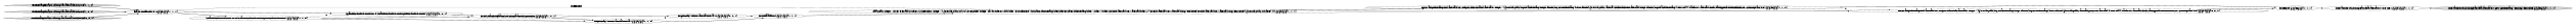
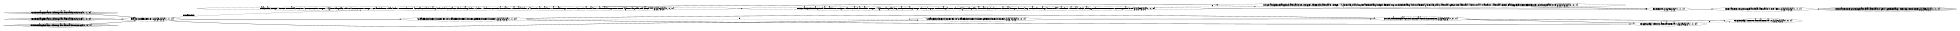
  digraph {
    rankdir=LR
    node [fillcolor=white shape=ellipse style=filled]
    edge [style=bold arrowhead=normal]
-   n1 [label="env.setParallelism(2)@@@7@@@['1', '1', '1']"]
    n2 [label="DataStream<Integer> source1 = env.addSource(new SourceFunction<Integer>(){@Override public void run(SourceContext<Integer> ctx){int index = 1while (index <= numElements) {ctx.collectWithTimestamp(index,index)ctx.collectWithTimestamp(index - 1,index - 1)index++ctx.emitWatermark(new Watermark(index - 2))}ctx.emitWatermark(new Watermark(Long.MAX_VALUE))ctx.emitWatermark(new Watermark(Long.MAX_VALUE))}@Override public void cancel(){}})@@@8@@@['1', '1', '1']"]
    n3 [label="env.setStreamTimeCharacteristic(TimeCharacteristic.EventTime)@@@5@@@['1', '0', '1']"]
    n4 [label="env.getConfig().setAutoWatermarkInterval(10)@@@6@@@['0', '0', '1']"]
    n5 [label="env.getConfig().setAutoWatermarkInterval(1)@@@5@@@['1', '1', '0']"]
    n6 [label="StreamExecutionEnvironment env = StreamExecutionEnvironment.getExecutionEnvironment()@@@4@@@['1', '1', '0']"]
    n7 [label="StreamExecutionEnvironment env = StreamExecutionEnvironment.getExecutionEnvironment()@@@4@@@['0', '0', '1']"]
    n8 [fillcolor=lightgray label="testTimestampExtractorWithLongMaxWatermarkFromSource['0', '1', '0']" shape=diamond]
    n9 [label="final int numElements = 10@@@3@@@['1', '1', '1']"]
    n10 [fillcolor=lightgray label="testTimestampExtractorWithLongMaxWatermarkFromSource['1', '0', '0']" shape=diamond]
    n11 [label="Assert.assertTrue(CustomOperator.finalWatermarks(0(.size() == 1)@@@34@@@['1', '1', '1']"]
    n12 [fillcolor=lightgray label="Assert.assertTrue(CustomOperator.finalWatermarks(0(.get(0).getTimestamp() == Long.MAX_VALUE)@@@35@@@['1', '1', '1']"]
    n13 [label="source1.assignTimestampsAndWatermarks(new AssignerWithPunctuatedWatermarks<Integer>(){@Override public long extractTimestamp(Integer element,long currentTimestamp){return element}@Override public Watermark checkAndGetNextWatermark(Integer element,long extractedTimestamp){return null}}).transform(\"Watermark Check\",BasicTypeInfo.INT_TYPE_INFO,new CustomOperator(true))@@@23@@@['1', '1', '0']"]
    n14 [label="source1.assignTimestampsAndWatermarks(new AssignerWithPeriodicWatermarks<Integer>(){@Override public long extractTimestamp(Integer element,long currentTimestamp){return element}@Override public Watermark getCurrentWatermark(){return null}}).transform(\"Watermark Check\",BasicTypeInfo.INT_TYPE_INFO,new CustomOperator(true))@@@24@@@['0', '0', '1']"]
    n15 [label="env.execute()@@@33@@@['1', '1', '1']"]
    n16 [fillcolor=lightgray label="testTimestampExtractorWithLongMaxWatermarkFromSource2['0', '0', '1']" shape=diamond]
-   n1 -> n2
    n2 -> n13 [arrowhead=dot]
    n2 -> n14 [arrowhead=dot]
    n3 -> n4 [arrowhead=tee]
    n3 -> n5
-   n4 -> n1 [arrowhead=dot]
-   n5 -> n1
    n5 -> n4 [label=0 style=dashed arrowhead=tee]
    n6 -> n3
    n6 -> n5 [arrowhead=dot]
    n6 -> n7 [label=0 style=dashed]
    n7 -> n3
    n8 -> n9 [arrowhead=dot]
    n9 -> n2 [label=numElements style=solid arrowhead=tee]
    n9 -> n6
    n9 -> n7 [arrowhead=tee]
    n10 -> n9
    n11 -> n12 [arrowhead=tee]
    n13 -> n14 [label=0 style=dashed]
    n13 -> n15 [arrowhead=dot]
    n14 -> n15
    n15 -> n11 [arrowhead=tee]
    n16 -> n9 [arrowhead=dot]
  }
